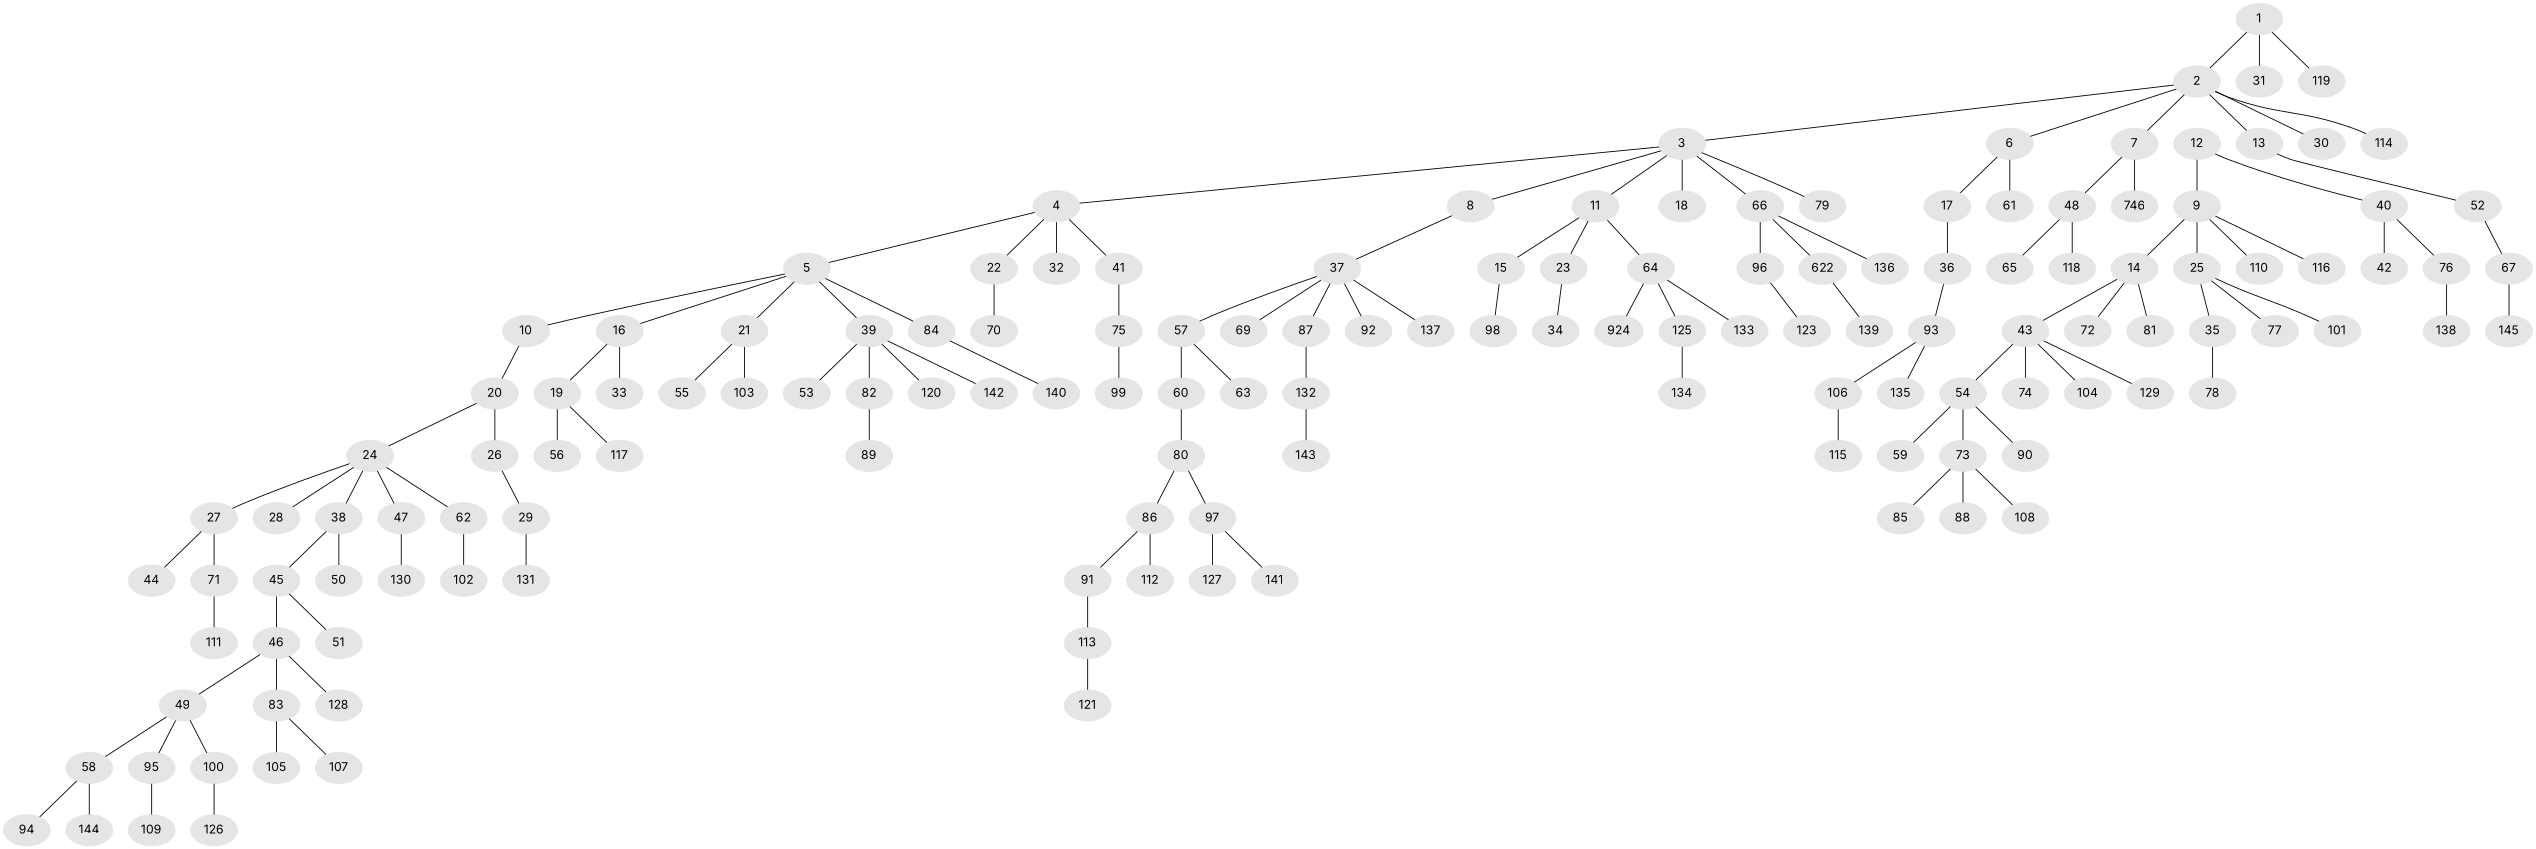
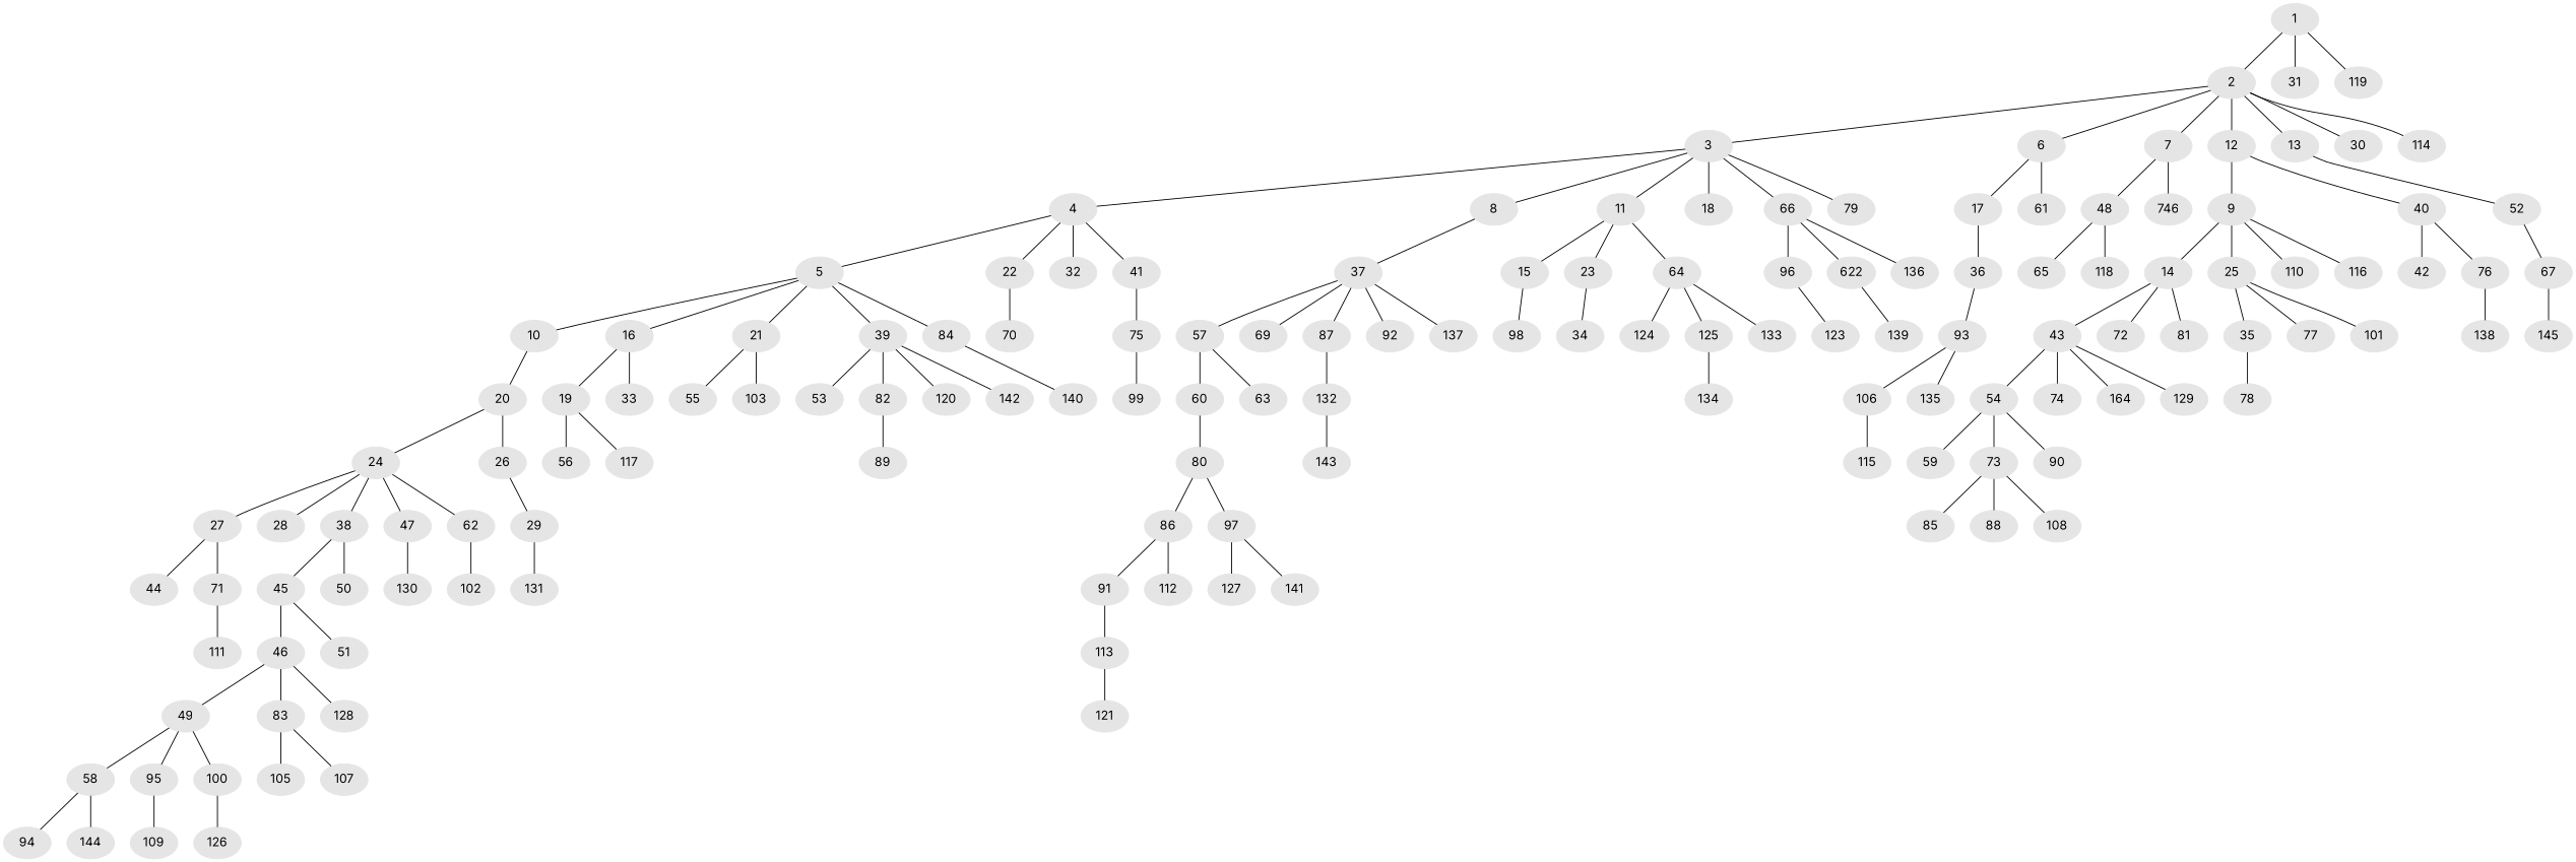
  graph {
    fontname=Inter
    node [color=gray90 fontname=Inter style=filled]
    edge [fontname=Inter]
    1
    2
    31
    119
    3
    6
    7
    12
    13
    30
    114
    4
    8
    11
    18
    66
    79
    17
    61
    48
    n21 [label=746]
    9
    14
    25
    110
    116
    40
    52
    5
    22
    32
    41
    37
    15
    23
    64
    96
    n38 [label=622]
    136
    10
    16
    21
    39
    84
    70
    75
    20
    19
    33
    55
    103
    53
    82
    120
    142
    140
    36
    65
    118
    57
    69
    87
    92
    137
    43
    72
    81
    35
    77
    101
    24
    26
    98
    34
-   124 [label=924]
+   124
    125
    133
    42
    76
    67
    54
    74
-   104
+   104 [label=164]
    129
    56
    117
    93
    27
    28
    38
    47
    62
    29
    44
    71
    45
    50
    130
    102
    78
    131
    111
    106
    135
    60
    63
    132
    46
    51
    89
    138
    99
    59
    73
    90
    49
    83
    128
    58
    95
    100
    105
    107
    94
    144
    109
    126
    145
    85
    88
    108
    80
    86
    97
    134
    123
    139
    91
    112
    127
    141
    113
    143
    121
    115
    1 -- 2
    1 -- 31
    1 -- 119
    2 -- 3
    2 -- 6
    2 -- 7
+   2 -- 12
    2 -- 13
    2 -- 30
    2 -- 114
    3 -- 4
    3 -- 8
    3 -- 11
    3 -- 18
    3 -- 66
    3 -- 79
    6 -- 17
    6 -- 61
    7 -- 48
    7 -- n21
    12 -- 9
    12 -- 40
    13 -- 52
    4 -- 5
    4 -- 22
    4 -- 32
    4 -- 41
    8 -- 37
    11 -- 15
    11 -- 23
    11 -- 64
    66 -- 96
    66 -- n38
    66 -- 136
    17 -- 36
    48 -- 65
    48 -- 118
    9 -- 14
    9 -- 25
    9 -- 110
    9 -- 116
    14 -- 43
    14 -- 72
    14 -- 81
    25 -- 35
    25 -- 77
    25 -- 101
    40 -- 42
    40 -- 76
    52 -- 67
    5 -- 10
    5 -- 16
    5 -- 21
    5 -- 39
    5 -- 84
    22 -- 70
    41 -- 75
    37 -- 57
    37 -- 69
    37 -- 87
    37 -- 92
    37 -- 137
    15 -- 98
    23 -- 34
    64 -- 124
    64 -- 125
    64 -- 133
    96 -- 123
    n38 -- 139
    10 -- 20
    16 -- 19
    16 -- 33
    21 -- 55
    21 -- 103
    39 -- 53
    39 -- 82
    39 -- 120
    39 -- 142
    84 -- 140
    75 -- 99
    20 -- 24
    20 -- 26
    19 -- 56
    19 -- 117
    82 -- 89
    36 -- 93
    57 -- 60
    57 -- 63
    87 -- 132
    43 -- 54
    43 -- 74
    43 -- 104
    43 -- 129
    35 -- 78
    24 -- 27
    24 -- 28
    24 -- 38
    24 -- 47
    24 -- 62
    26 -- 29
    125 -- 134
    76 -- 138
    67 -- 145
    54 -- 59
    54 -- 73
    54 -- 90
    93 -- 106
    93 -- 135
    27 -- 44
    27 -- 71
    38 -- 45
    38 -- 50
    47 -- 130
    62 -- 102
    29 -- 131
    71 -- 111
    45 -- 46
    45 -- 51
    106 -- 115
    60 -- 80
    132 -- 143
    46 -- 49
    46 -- 83
    46 -- 128
    73 -- 85
    73 -- 88
    73 -- 108
    49 -- 58
    49 -- 95
    49 -- 100
    83 -- 105
    83 -- 107
    58 -- 94
    58 -- 144
    95 -- 109
    100 -- 126
    80 -- 86
    80 -- 97
    86 -- 91
    86 -- 112
    97 -- 127
    97 -- 141
    91 -- 113
    113 -- 121
  }
